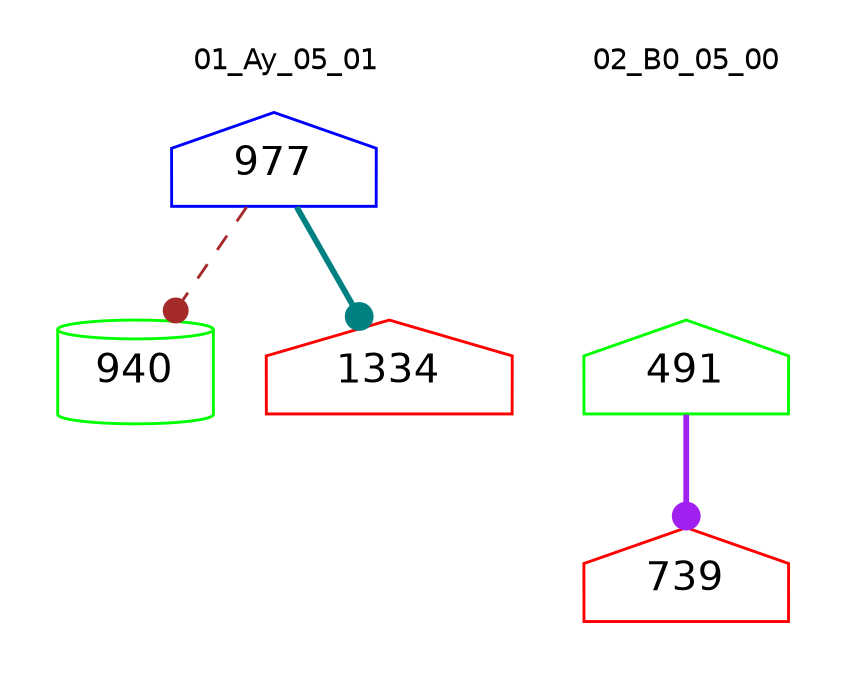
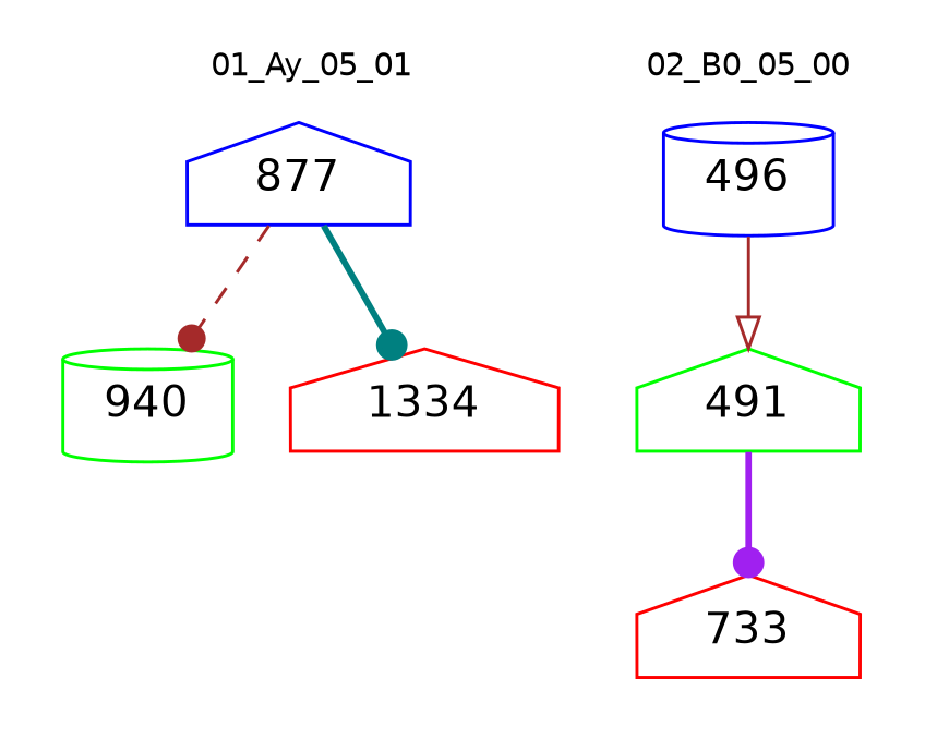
  digraph {
    fontname="DejaVu Sans"
    node [color=blue fontname="DejaVu Sans" shape=house]
    edge [arrowhead=dot color=brown fontname="DejaVu Sans" style=bold]
-   n1 [label=977]
+   n1 [label=877]
    n2 [color=green label=940 shape=cylinder]
    n3 [color=red label=1334]
+   n4 [label=496 shape=cylinder]
    n5 [color=green label=491]
-   n6 [color=red label=739]
+   n6 [color=red label=733]
    subgraph cluster_1 {
      color=white
      fontsize=10
      label="01_Ay_05_01"
      n1
      n2
      n3
    }
    subgraph cluster_2 {
      color=white
      fontsize=10
      label="02_B0_05_00"
+     n4
      n5
      n6
    }
    n1 -> n2 [style=dashed]
    n1 -> n3 [color=teal]
+   n4 -> n5 [arrowhead=onormal style=solid]
    n5 -> n6 [color=purple]
  }
